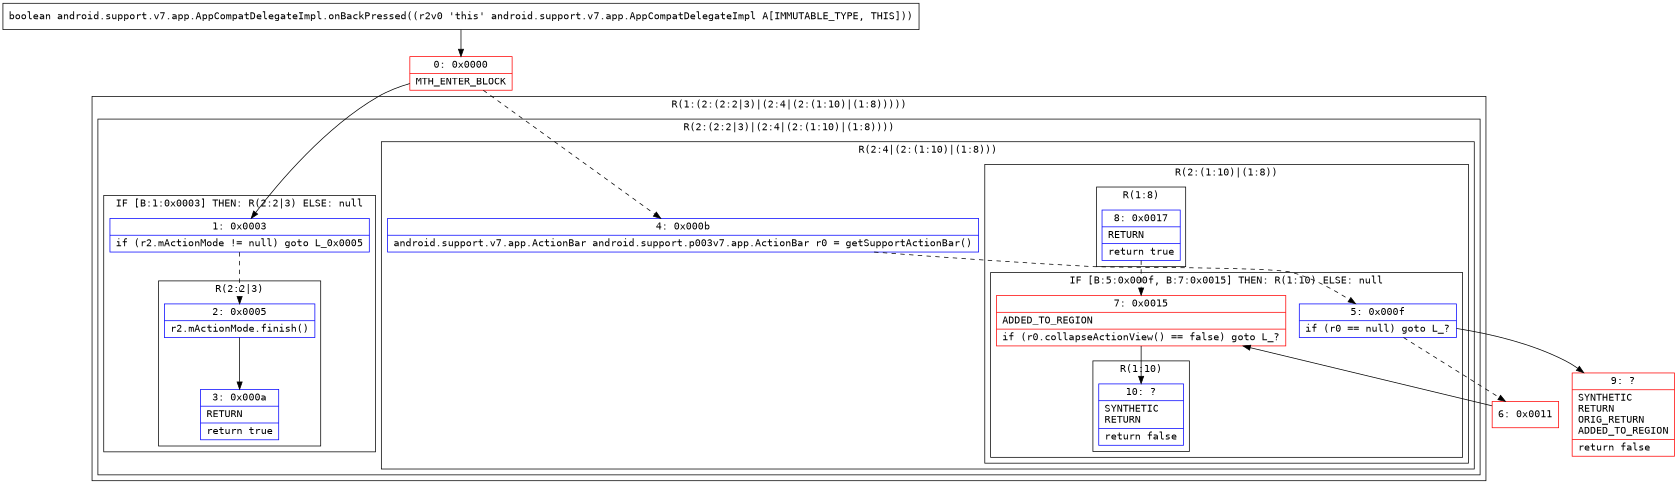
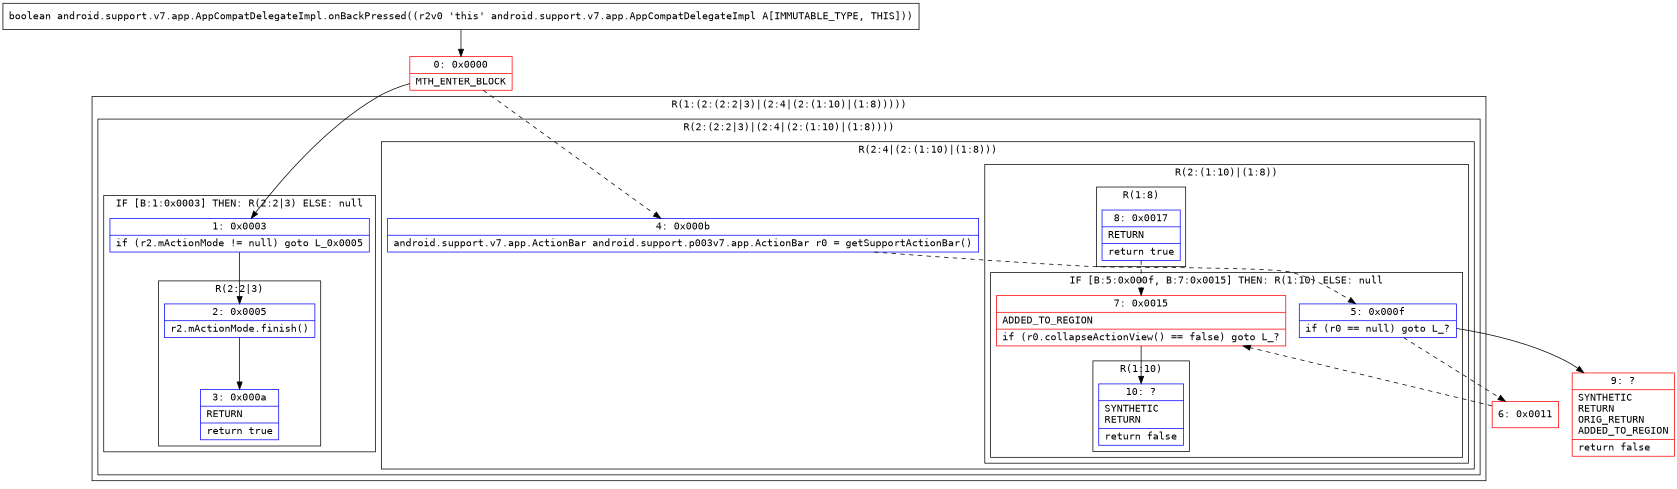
  digraph {
    fontname="DejaVu Sans Mono"
    node [color=blue fontname="DejaVu Sans Mono" shape=record]
    edge [fontname="DejaVu Sans Mono"]
    n1 [label="{2\:\ 0x0005|r2.mActionMode.finish()\l}"]
    n2 [label="{3\:\ 0x000a|RETURN\l|return true\l}"]
    n3 [label="{1\:\ 0x0003|if (r2.mActionMode != null) goto L_0x0005\l}"]
    n4 [label="{10\:\ ?|SYNTHETIC\lRETURN\l|return false\l}"]
    n5 [label="{5\:\ 0x000f|if (r0 == null) goto L_?\l}"]
    n6 [color=red label="{7\:\ 0x0015|ADDED_TO_REGION\l|if (r0.collapseActionView() == false) goto L_?\l}"]
    n7 [label="{8\:\ 0x0017|RETURN\l|return true\l}"]
    n8 [label="{4\:\ 0x000b|android.support.v7.app.ActionBar android.support.p003v7.app.ActionBar r0 = getSupportActionBar()\l}"]
    n9 [color=red label="{6\:\ 0x0011}"]
    n10 [color=red label="{9\:\ ?|SYNTHETIC\lRETURN\lORIG_RETURN\lADDED_TO_REGION\l|return false\l}"]
    n11 [color=red label="{0\:\ 0x0000|MTH_ENTER_BLOCK\l}"]
    n12 [label="{boolean android.support.v7.app.AppCompatDelegateImpl.onBackPressed((r2v0 'this' android.support.v7.app.AppCompatDelegateImpl A[IMMUTABLE_TYPE, THIS])) }" color=""]
    subgraph cluster_1 {
      label="R(1:(2:(2:2|3)|(2:4|(2:(1:10)|(1:8)))))"
      subgraph cluster_2 {
        label="R(2:(2:2|3)|(2:4|(2:(1:10)|(1:8))))"
        subgraph cluster_3 {
          label="IF [B:1:0x0003] THEN: R(2:2|3) ELSE: null"
          n3
          subgraph cluster_4 {
            label="R(2:2|3)"
            n1
            n2
          }
        }
        subgraph cluster_5 {
          label="R(2:4|(2:(1:10)|(1:8)))"
          n8
          subgraph cluster_6 {
            label="R(2:(1:10)|(1:8))"
            subgraph cluster_7 {
              label="IF [B:5:0x000f, B:7:0x0015] THEN: R(1:10) ELSE: null"
              n5
              n6
              subgraph cluster_8 {
                label="R(1:10)"
                n4
              }
            }
            subgraph cluster_9 {
              label="R(1:8)"
              n7
            }
          }
        }
      }
    }
    n1 -> n2
-   n3 -> n1 [style=dashed]
+   n3 -> n1
    n5 -> n9 [style=dashed]
    n5 -> n10
    n6 -> n4
    n7 -> n6 [style=dashed]
    n8 -> n5 [style=dashed]
-   n9 -> n6
+   n9 -> n6 [style=dashed]
    n11 -> n3
    n11 -> n8 [style=dashed]
    n12 -> n11
  }
